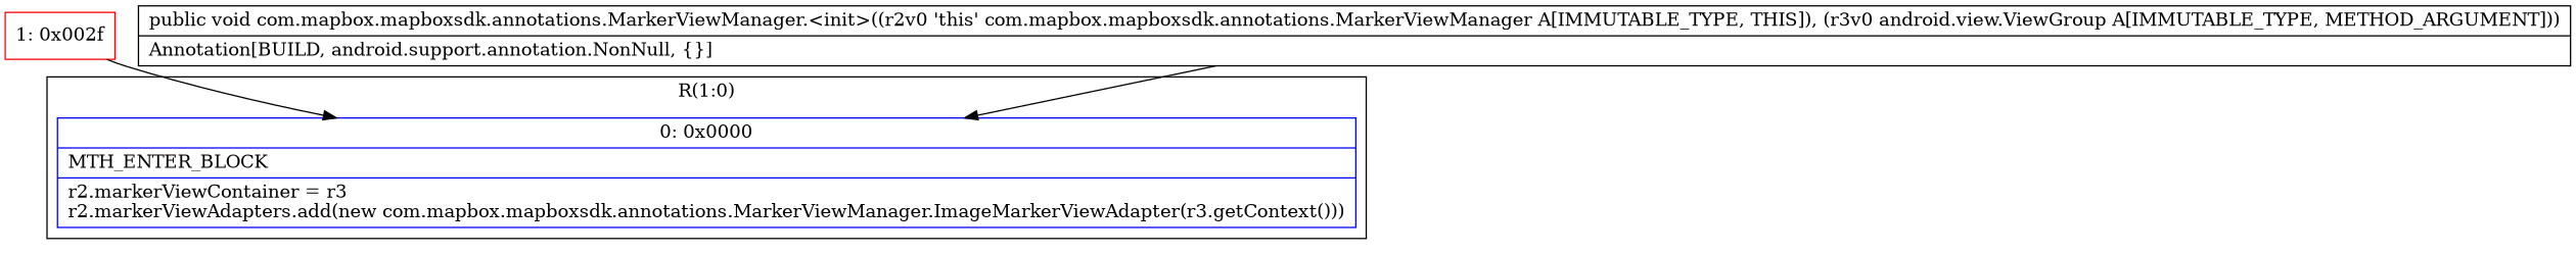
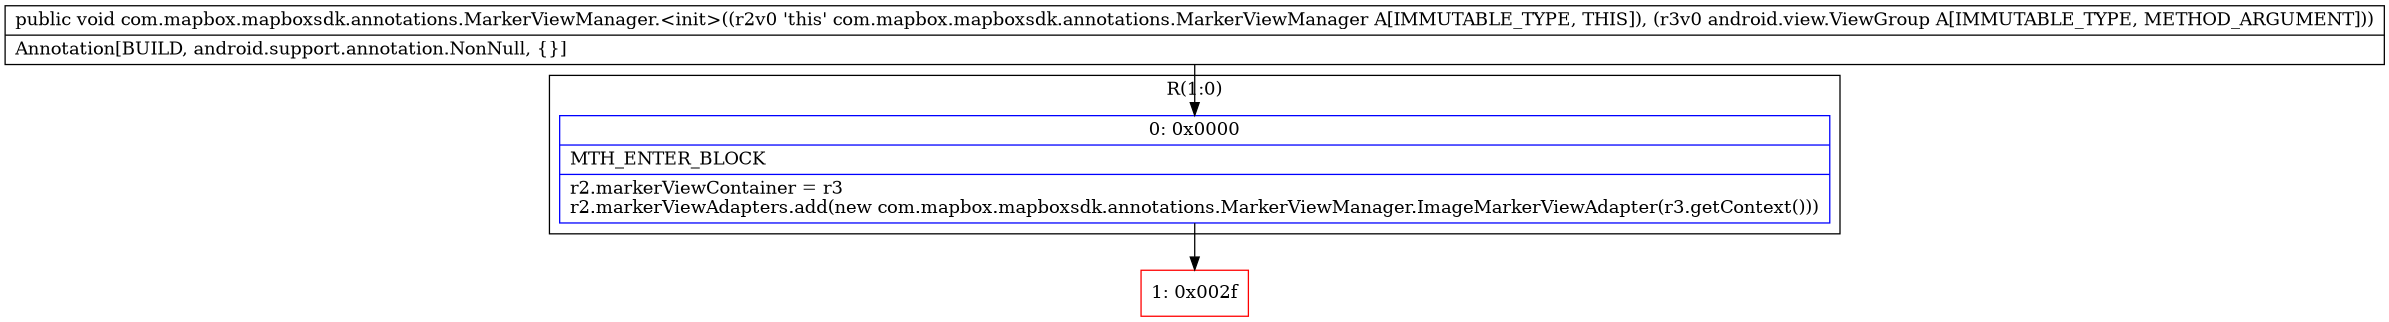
  digraph {
    node [shape=record]
    n1 [color=blue label="{0\:\ 0x0000|MTH_ENTER_BLOCK\l|r2.markerViewContainer = r3\lr2.markerViewAdapters.add(new com.mapbox.mapboxsdk.annotations.MarkerViewManager.ImageMarkerViewAdapter(r3.getContext()))\l}"]
    n2 [color=red label="{1\:\ 0x002f}"]
    n3 [label="{public void com.mapbox.mapboxsdk.annotations.MarkerViewManager.\<init\>((r2v0 'this' com.mapbox.mapboxsdk.annotations.MarkerViewManager A[IMMUTABLE_TYPE, THIS]), (r3v0 android.view.ViewGroup A[IMMUTABLE_TYPE, METHOD_ARGUMENT]))  | Annotation[BUILD, android.support.annotation.NonNull, \{\}]\l}"]
    subgraph cluster_1 {
      label="R(1:0)"
      n1
    }
-   n2 -> n1
+   n1 -> n2
    n3 -> n1
  }
